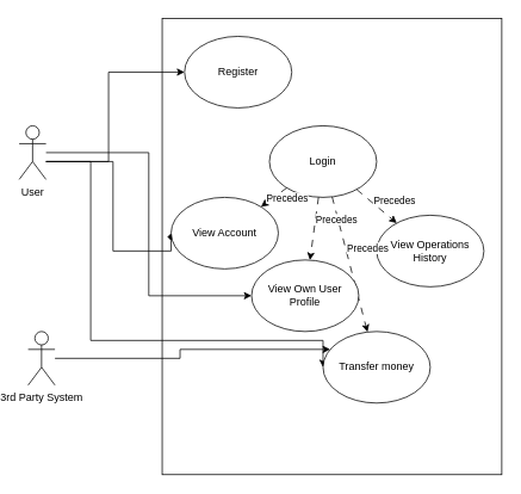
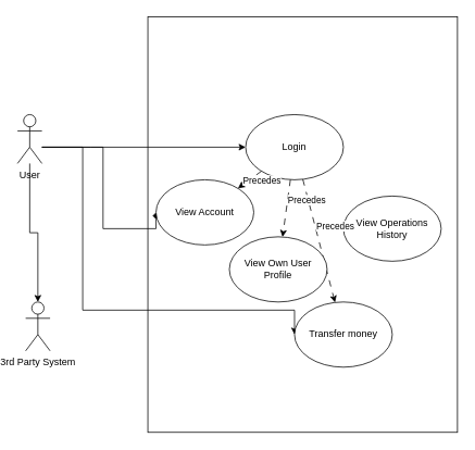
  <mxCell id="0" />
  <mxCell id="1" parent="0" />
  <mxCell id="2" value="" style="rounded=0;whiteSpace=wrap;html=1;" vertex="1" parent="1"><mxGeometry x="180" y="20" width="380" height="510" as="geometry" /></mxCell>
  <mxCell id="3" style="edgeStyle=orthogonalEdgeStyle;rounded=0;orthogonalLoop=1;jettySize=auto;html=1;entryX=0;entryY=0.5;entryDx=0;entryDy=0;" edge="1" parent="1" source="8" target="10"><mxGeometry relative="1" as="geometry"><Array as="points"><mxPoint x="100" y="180" /><mxPoint x="100" y="380" /></Array></mxGeometry></mxCell>
  <mxCell id="4" style="edgeStyle=orthogonalEdgeStyle;rounded=0;orthogonalLoop=1;jettySize=auto;html=1;entryX=0;entryY=0.5;entryDx=0;entryDy=0;endArrow=diamond;" edge="1" parent="1" source="8" target="12"><mxGeometry relative="1" as="geometry"><Array as="points"><mxPoint x="125" y="180" /><mxPoint x="125" y="280" /></Array></mxGeometry></mxCell>
- <mxCell id="6" style="edgeStyle=orthogonalEdgeStyle;rounded=0;orthogonalLoop=1;jettySize=auto;html=1;entryX=0;entryY=0.5;entryDx=0;entryDy=0;" edge="1" parent="1" source="8" target="9"><mxGeometry relative="1" as="geometry"><Array as="points"><mxPoint x="120" y="180" /><mxPoint x="120" y="80" /></Array></mxGeometry></mxCell>
- <mxCell id="7" style="edgeStyle=orthogonalEdgeStyle;rounded=0;orthogonalLoop=1;jettySize=auto;html=1;entryX=0;entryY=0.5;entryDx=0;entryDy=0;" edge="1" parent="1" source="8" target="22"><mxGeometry relative="1" as="geometry" /></mxCell>
+ <mxCell id="5" style="edgeStyle=orthogonalEdgeStyle;rounded=0;orthogonalLoop=1;jettySize=auto;html=1;" edge="1" parent="1" source="8" target="11"><mxGeometry relative="1" as="geometry"><Array as="points"><mxPoint x="110" y="180" /><mxPoint x="110" y="180" /></Array></mxGeometry></mxCell>
+ <mxCell id="7" style="edgeStyle=orthogonalEdgeStyle;rounded=0;orthogonalLoop=1;jettySize=auto;html=1;" edge="1" parent="1" source="8" target="21"><mxGeometry relative="1" as="geometry" /></mxCell>
  <mxCell id="8" value="User" style="shape=umlActor;verticalLabelPosition=bottom;verticalAlign=top;html=1;outlineConnect=0;" vertex="1" parent="1"><mxGeometry x="20" y="140" width="30" height="60" as="geometry" /></mxCell>
- <mxCell id="9" value="Register" style="ellipse;whiteSpace=wrap;html=1;" vertex="1" parent="1"><mxGeometry x="205" y="40" width="120" height="80" as="geometry" /></mxCell>
  <mxCell id="10" value="Transfer money" style="ellipse;whiteSpace=wrap;html=1;" vertex="1" parent="1"><mxGeometry x="360" y="370" width="120" height="80" as="geometry" /></mxCell>
  <mxCell id="11" value="Login" style="ellipse;whiteSpace=wrap;html=1;" vertex="1" parent="1"><mxGeometry x="300" y="140" width="120" height="80" as="geometry" /></mxCell>
  <mxCell id="12" value="View Account" style="ellipse;whiteSpace=wrap;html=1;" vertex="1" parent="1"><mxGeometry x="190" y="220" width="120" height="80" as="geometry" /></mxCell>
  <mxCell id="13" value="" style="endArrow=classic;html=1;rounded=0;dashed=1;dashPattern=8 8;" edge="1" parent="1" source="11" target="12"><mxGeometry width="50" height="50" relative="1" as="geometry"><mxPoint x="300" y="310" as="sourcePoint" /><mxPoint x="350" y="260" as="targetPoint" /></mxGeometry></mxCell>
  <mxCell id="14" value="Precedes" style="edgeLabel;html=1;align=center;verticalAlign=middle;resizable=0;points=[];" vertex="1" connectable="0" parent="13"><mxGeometry x="-0.19" y="-1" relative="1" as="geometry"><mxPoint x="12" y="4" as="offset" /></mxGeometry></mxCell>
  <mxCell id="15" value="View Operations History" style="ellipse;whiteSpace=wrap;html=1;" vertex="1" parent="1"><mxGeometry x="420" y="240" width="120" height="80" as="geometry" /></mxCell>
- <mxCell id="16" value="" style="endArrow=classic;html=1;rounded=0;dashed=1;dashPattern=8 8;" edge="1" parent="1" source="11" target="15"><mxGeometry width="50" height="50" relative="1" as="geometry"><mxPoint x="335" y="222" as="sourcePoint" /><mxPoint x="285" y="268" as="targetPoint" /></mxGeometry></mxCell>
- <mxCell id="17" value="Precedes" style="edgeLabel;html=1;align=center;verticalAlign=middle;resizable=0;points=[];" vertex="1" connectable="0" parent="16"><mxGeometry x="-0.19" y="-1" relative="1" as="geometry"><mxPoint x="24" y="-4" as="offset" /></mxGeometry></mxCell>
  <mxCell id="18" value="" style="endArrow=classic;html=1;rounded=0;dashed=1;dashPattern=8 8;" edge="1" parent="1" source="11" target="10"><mxGeometry width="50" height="50" relative="1" as="geometry"><mxPoint x="408" y="221" as="sourcePoint" /><mxPoint x="453" y="259" as="targetPoint" /></mxGeometry></mxCell>
  <mxCell id="19" value="Precedes" style="edgeLabel;html=1;align=center;verticalAlign=middle;resizable=0;points=[];" vertex="1" connectable="0" parent="18"><mxGeometry x="-0.19" y="-1" relative="1" as="geometry"><mxPoint x="24" y="-4" as="offset" /></mxGeometry></mxCell>
- <mxCell id="20" style="edgeStyle=orthogonalEdgeStyle;rounded=0;orthogonalLoop=1;jettySize=auto;html=1;" edge="1" parent="1" source="21" target="10"><mxGeometry relative="1" as="geometry"><Array as="points"><mxPoint x="200" y="400" /><mxPoint x="200" y="390" /></Array></mxGeometry></mxCell>
  <mxCell id="21" value="3rd Party System" style="shape=umlActor;verticalLabelPosition=bottom;verticalAlign=top;html=1;outlineConnect=0;" vertex="1" parent="1"><mxGeometry x="30" y="370" width="30" height="60" as="geometry" /></mxCell>
  <mxCell id="22" value="View Own User Profile" style="ellipse;whiteSpace=wrap;html=1;" vertex="1" parent="1"><mxGeometry x="280" y="290" width="120" height="80" as="geometry" /></mxCell>
  <mxCell id="23" value="" style="endArrow=classic;html=1;rounded=0;dashed=1;dashPattern=8 8;" edge="1" parent="1" source="11" target="22"><mxGeometry width="50" height="50" relative="1" as="geometry"><mxPoint x="380" y="229" as="sourcePoint" /><mxPoint x="420" y="381" as="targetPoint" /></mxGeometry></mxCell>
  <mxCell id="24" value="Precedes" style="edgeLabel;html=1;align=center;verticalAlign=middle;resizable=0;points=[];" vertex="1" connectable="0" parent="23"><mxGeometry x="-0.19" y="-1" relative="1" as="geometry"><mxPoint x="24" y="-4" as="offset" /></mxGeometry></mxCell>
